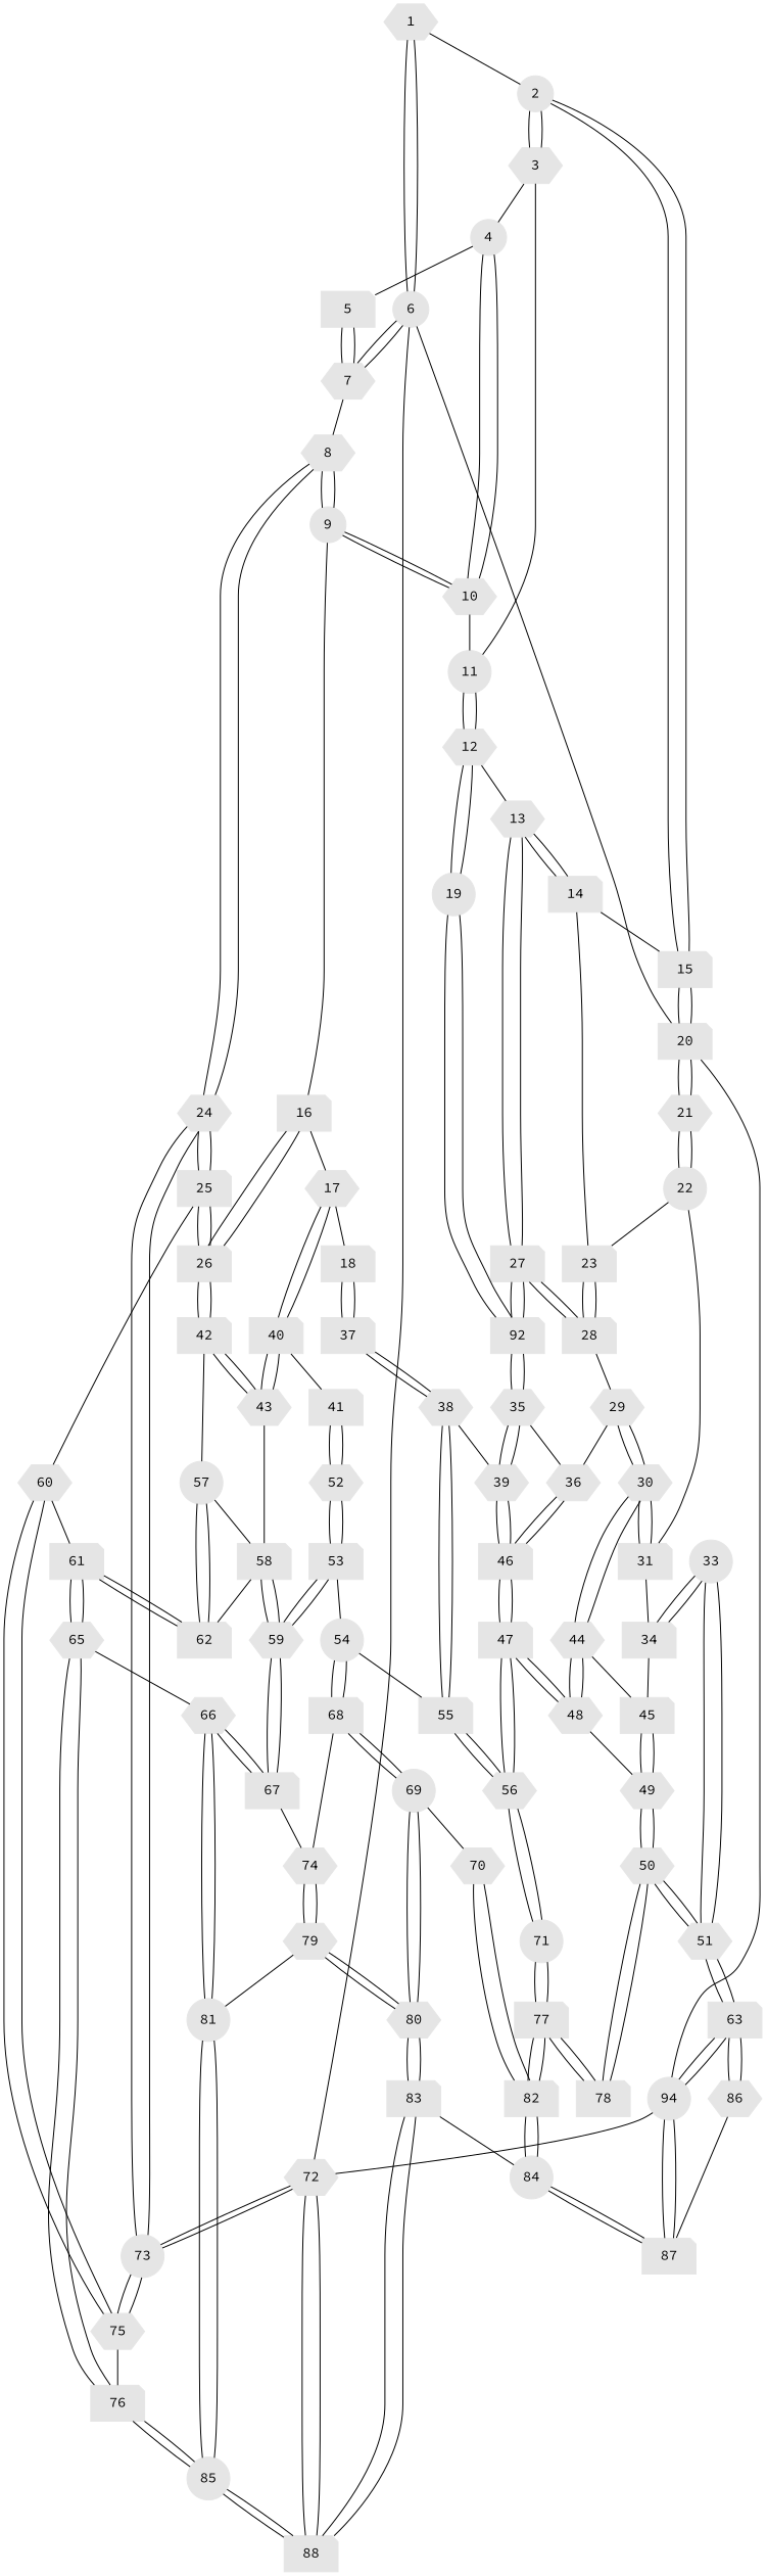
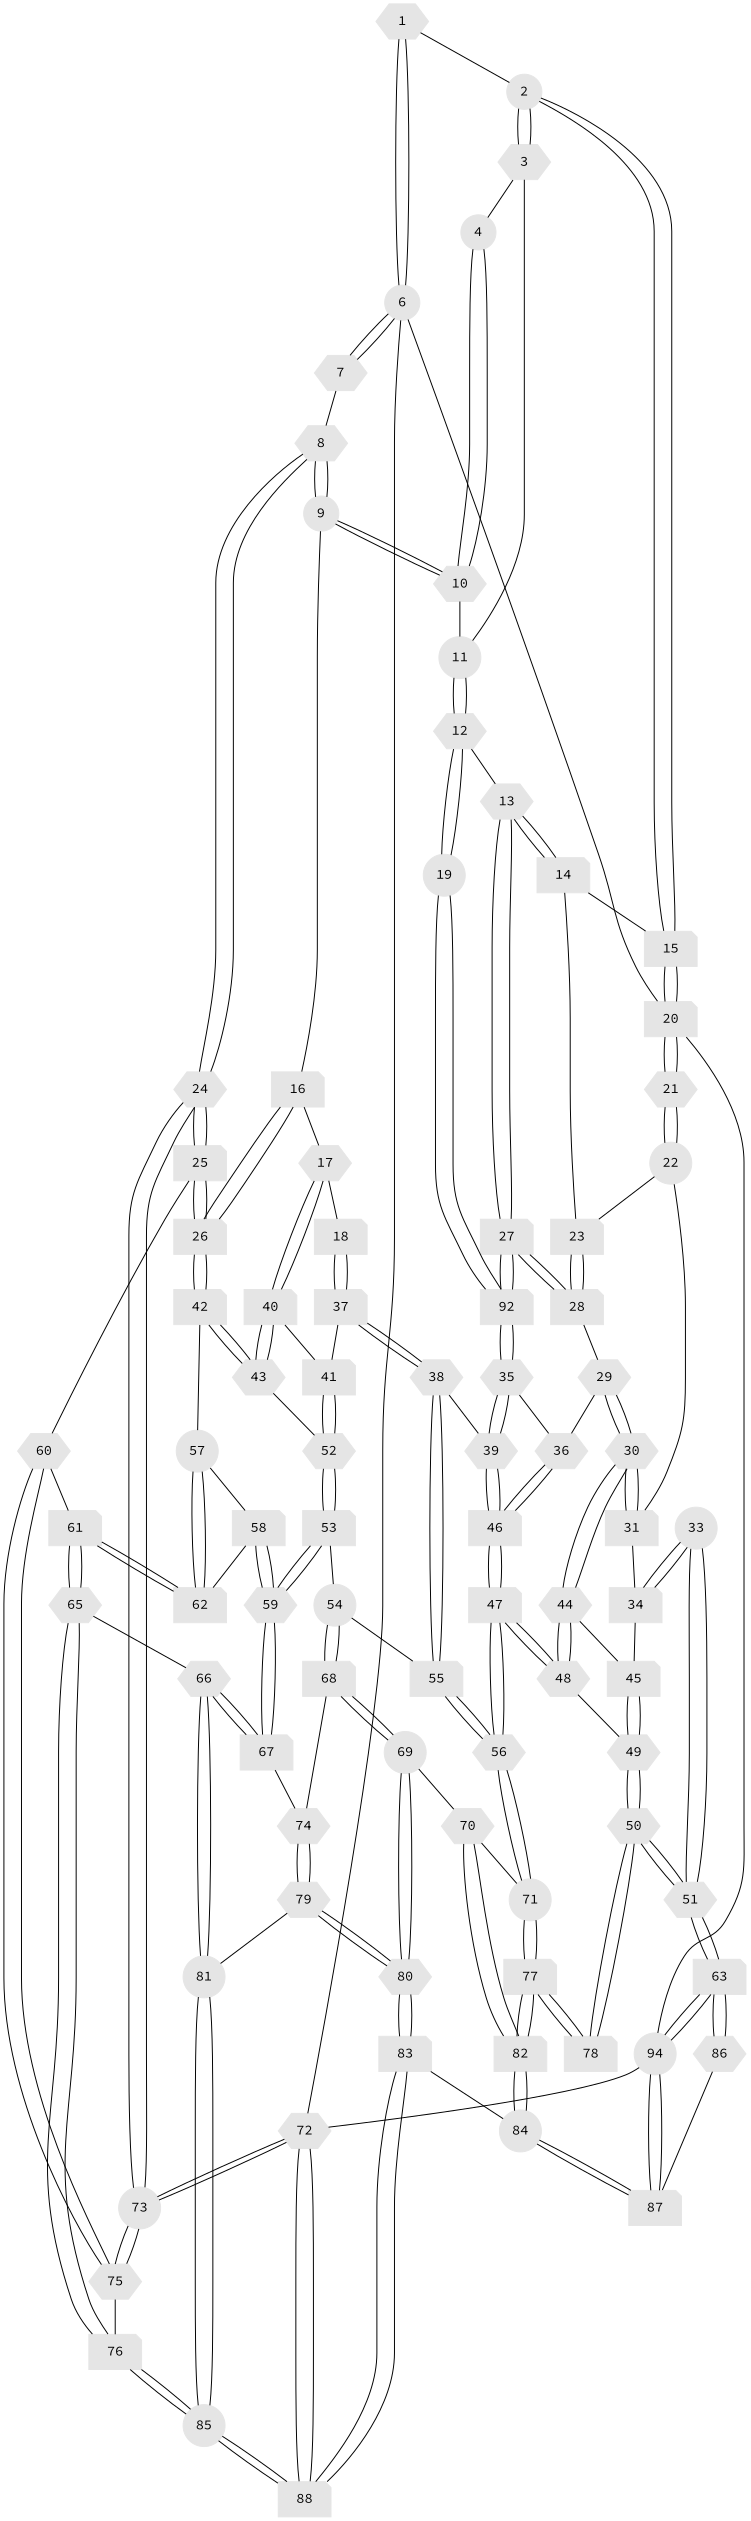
  graph {
    fontname="Source Code Pro"
    node [color=gray90 fontname="Source Code Pro" shape=note style=filled]
    edge [fontname="Source Code Pro"]
    1 [shape=hexagon]
    2 [shape=circle]
    6 [shape=circle]
    3 [shape=hexagon]
    15
    7 [shape=hexagon]
    20
    72 [shape=hexagon]
    4 [shape=circle]
    11 [shape=circle]
-   5
    10 [shape=hexagon]
    12 [shape=hexagon]
    8 [shape=hexagon]
    21 [shape=hexagon]
    n16 [label=94 shape=circle]
    73 [shape=circle]
    88
    9 [shape=circle]
    24 [shape=hexagon]
    16
    25
    17 [shape=hexagon]
    26
    13 [shape=hexagon]
    19 [shape=circle]
    14
    27
    n29 [label=92]
    23
    28
    18
    40
    42
    37
    41
    43 [shape=hexagon]
    38 [shape=hexagon]
    35 [shape=hexagon]
    22 [shape=circle]
    87
    31
    33 [shape=circle]
    34
    51 [shape=hexagon]
    29 [shape=hexagon]
    60 [shape=hexagon]
    75 [shape=hexagon]
    61
    57 [shape=circle]
    30 [shape=hexagon]
    36 [shape=hexagon]
    44 [shape=hexagon]
    46
    45
    48 [shape=hexagon]
    39 [shape=hexagon]
    63
    49 [shape=hexagon]
    47
    55
    52 [shape=hexagon]
    56 [shape=hexagon]
    53
    58
    62
    50 [shape=hexagon]
    71 [shape=circle]
    78
    86 [shape=hexagon]
    54 [shape=circle]
    59 [shape=hexagon]
    68
    67
    74 [shape=hexagon]
    69 [shape=circle]
    77
    65 [shape=hexagon]
    76
    66 [shape=hexagon]
    81 [shape=circle]
    85 [shape=circle]
    79 [shape=hexagon]
    70 [shape=hexagon]
    80 [shape=hexagon]
    82
    83
    84 [shape=circle]
    1 -- 2
    1 -- 6
    1 -- 6
    2 -- 3
    2 -- 3
    2 -- 15
    2 -- 15
    6 -- 7
    6 -- 7
    6 -- 20
    6 -- 72
    3 -- 4
    3 -- 11
    15 -- 20
    15 -- 20
    7 -- 8
    20 -- 21
    20 -- 21
    20 -- n16
    72 -- 73
    72 -- 73
    72 -- 88
    72 -- 88
-   4 -- 5
    4 -- 10
    4 -- 10
    11 -- 12
    11 -- 12
-   5 -- 7
-   5 -- 7
    10 -- 11
    12 -- 13
    12 -- 19
    12 -- 19
    8 -- 9
    8 -- 9
    8 -- 24
    8 -- 24
    21 -- 22
    21 -- 22
    n16 -- 72
    n16 -- 87
    n16 -- 87
    73 -- 75
    73 -- 75
    9 -- 10
    9 -- 10
    9 -- 16
    24 -- 73
    24 -- 73
    24 -- 25
    24 -- 25
    16 -- 17
    16 -- 26
    16 -- 26
    25 -- 26
    25 -- 26
    25 -- 60
    17 -- 18
    17 -- 40
    17 -- 40
    26 -- 42
    26 -- 42
    13 -- 14
    13 -- 14
    13 -- 27
    13 -- 27
    19 -- n29
    19 -- n29
    14 -- 15
    14 -- 23
    27 -- n29
    27 -- n29
    27 -- 28
    27 -- 28
    n29 -- 35
    n29 -- 35
    23 -- 28
    23 -- 28
    28 -- 29
    18 -- 37
    18 -- 37
    40 -- 41
    40 -- 43
    40 -- 43
    42 -- 43
    42 -- 43
    42 -- 57
+   37 -- 41
    37 -- 38
    37 -- 38
    41 -- 52
    41 -- 52
-   43 -- 58
+   43 -- 52
    38 -- 39
    38 -- 55
    38 -- 55
    35 -- 36
    35 -- 39
    35 -- 39
    22 -- 23
    22 -- 31
    31 -- 34
    33 -- 34
    33 -- 34
    33 -- 51
    33 -- 51
    34 -- 45
    51 -- 63
    51 -- 63
    29 -- 30
    29 -- 30
    29 -- 36
    60 -- 75
    60 -- 75
    60 -- 61
    75 -- 76
    61 -- 62
    61 -- 62
    61 -- 65
    61 -- 65
    57 -- 58
    57 -- 62
    57 -- 62
    30 -- 31
    30 -- 31
    30 -- 44
    30 -- 44
    36 -- 46
    36 -- 46
    44 -- 45
    44 -- 48
    44 -- 48
    46 -- 47
    46 -- 47
    45 -- 49
    45 -- 49
    48 -- 49
    39 -- 46
    39 -- 46
    63 -- n16
    63 -- n16
    63 -- 86
    63 -- 86
    49 -- 50
    49 -- 50
    47 -- 48
    47 -- 48
    47 -- 56
    47 -- 56
    55 -- 56
    55 -- 56
    52 -- 53
    52 -- 53
    56 -- 71
    56 -- 71
    53 -- 54
    53 -- 59
    53 -- 59
    58 -- 62
    58 -- 59
    58 -- 59
    50 -- 51
    50 -- 51
    50 -- 78
    50 -- 78
    71 -- 77
    71 -- 77
    86 -- 87
    54 -- 55
    54 -- 68
    54 -- 68
    59 -- 67
    59 -- 67
    68 -- 74
    68 -- 69
    68 -- 69
    67 -- 74
    74 -- 79
    74 -- 79
    69 -- 70
    69 -- 80
    69 -- 80
    77 -- 78
    77 -- 78
    77 -- 82
    77 -- 82
    65 -- 76
    65 -- 76
    65 -- 66
    76 -- 85
    76 -- 85
    66 -- 67
    66 -- 67
    66 -- 81
    66 -- 81
    81 -- 85
    81 -- 85
    85 -- 88
    85 -- 88
    79 -- 81
    79 -- 80
    79 -- 80
+   70 -- 71
    70 -- 82
    70 -- 82
    80 -- 83
    80 -- 83
    82 -- 84
    82 -- 84
    83 -- 88
    83 -- 88
    83 -- 84
    84 -- 87
    84 -- 87
  }
